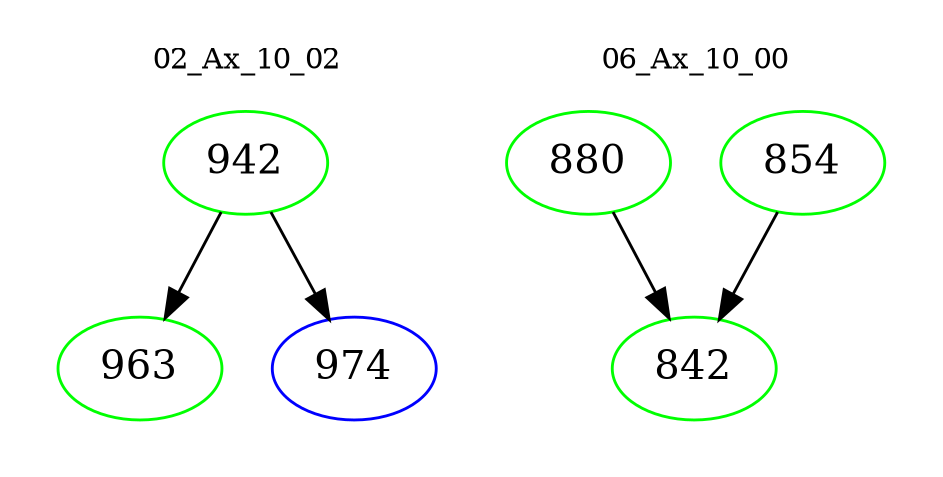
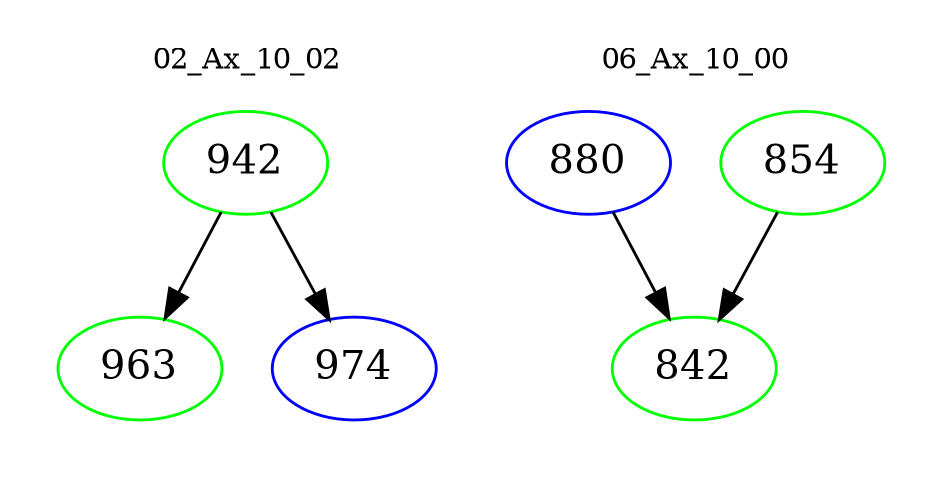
  digraph {
    node [color=green]
    edge [color=black]
    n1 [label=963]
    n2 [label=942]
    n3 [color=blue label=974]
    n4 [label=854]
    n5 [label=842]
-   n6 [label=880]
+   n6 [color=blue label=880]
    subgraph cluster_1 {
      color=white
      fontsize=10
      label="02_Ax_10_02"
      n1
      n2
      n3
    }
    subgraph cluster_2 {
      color=white
      fontsize=10
      label="06_Ax_10_00"
      n4
      n5
      n6
    }
    n2 -> n1
    n2 -> n3
    n4 -> n5
    n6 -> n5
  }
